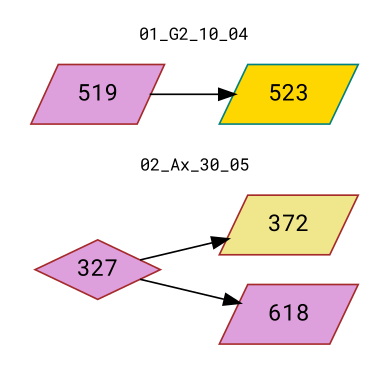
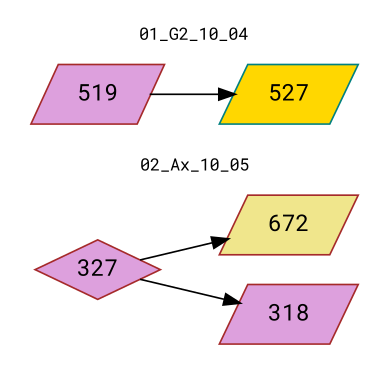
  digraph {
    fontname="Roboto Mono"
    rankdir=LR
    node [color=brown fillcolor=plum fontname="Roboto Mono" shape=parallelogram style=filled]
    edge [color=black fontname="Roboto Mono"]
    n1 [label=327 shape=diamond]
-   n2 [label=618]
-   n3 [fillcolor=khaki label=372]
+   n2 [label=318]
+   n3 [fillcolor=khaki label=672]
    n4 [label=519]
-   n5 [color=teal fillcolor=gold label=523]
+   n5 [color=teal fillcolor=gold label=527]
    subgraph cluster_1 {
      color=white
      fontsize=10
-     label="02_Ax_30_05"
+     label="02_Ax_10_05"
      n1
      n2
      n3
    }
    subgraph cluster_2 {
      color=white
      fontsize=10
      label="01_G2_10_04"
      n4
      n5
    }
    n1 -> n2
    n1 -> n3
    n4 -> n5
  }
